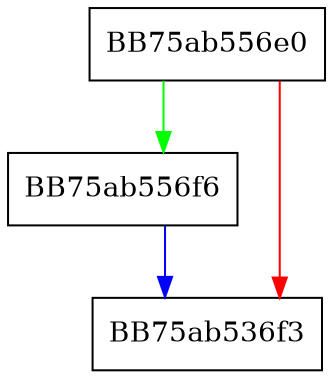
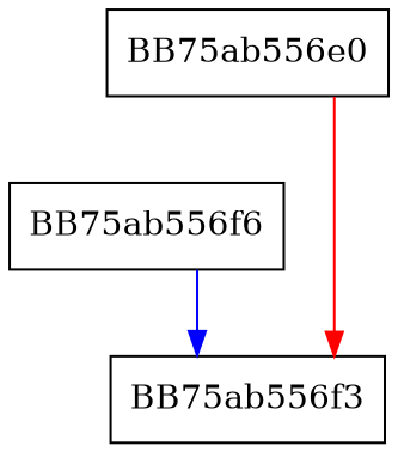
  digraph {
    splines=ortho
    node [shape=box]
    BB75ab556e0
    BB75ab556f6
-   BB75ab556f3 [label=BB75ab536f3]
-   BB75ab556e0 -> BB75ab556f6 [color=green]
+   BB75ab556f3
    BB75ab556e0 -> BB75ab556f3 [color=red]
    BB75ab556f6 -> BB75ab556f3 [color=blue]
  }
